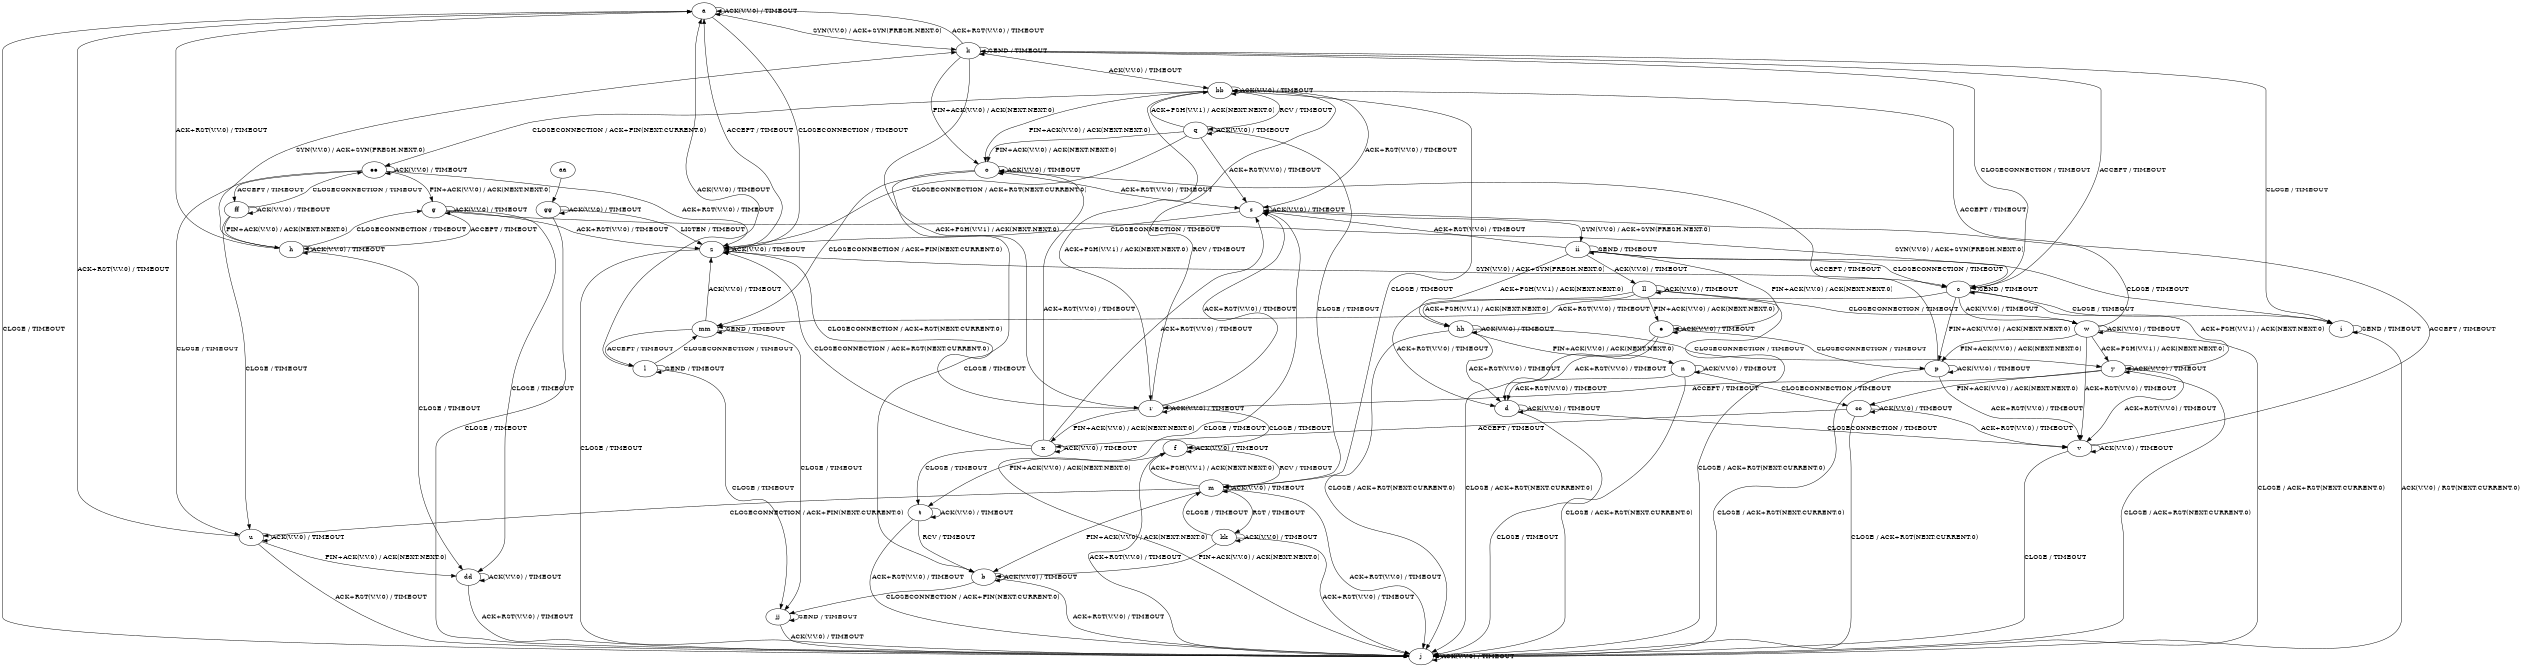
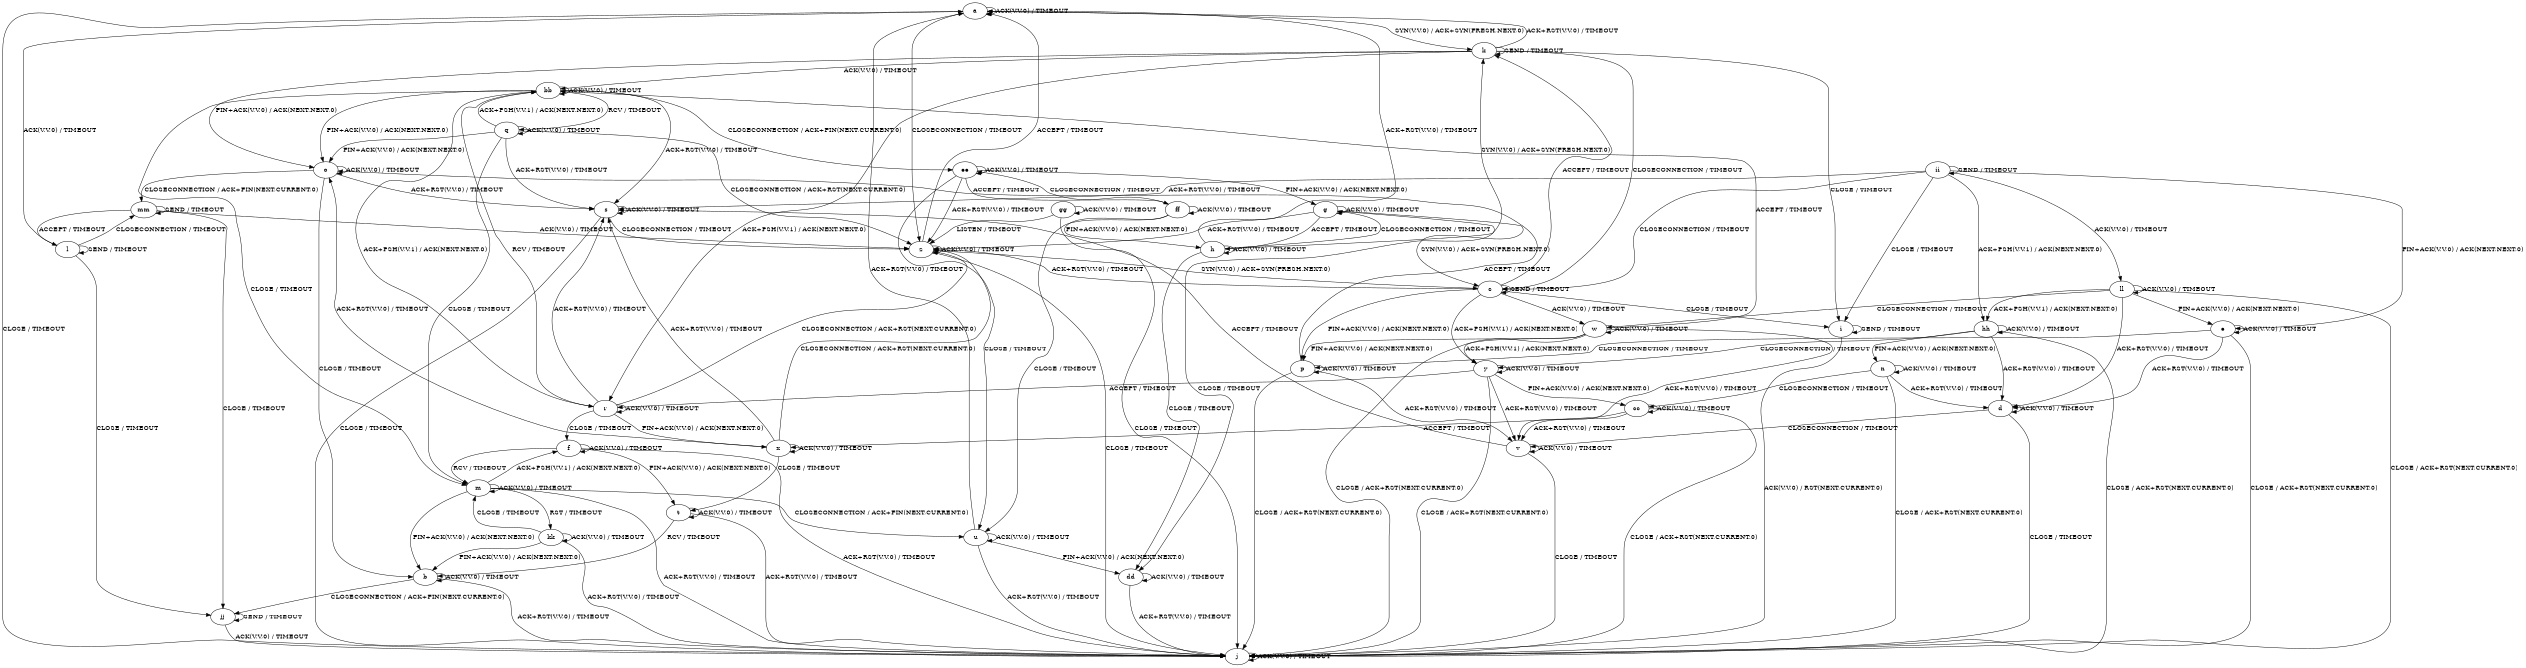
  digraph {
    "Incoming time"=2.338930130004883
    "Outgoing time"=2.9614505767822266
    Output="{'States': 39, 'Transitions': 495, 'Filename': '../results/tcp/TCP_Windows8_Server-TCP_Windows8_Server-msat-1.dot'}"
    Reference="{'States': 39, 'Transitions': 495, 'Filename': '../subjects/tcp/TCP_Windows8_Server.dot'}"
    Solver=msat
    Updated="{'States': 39, 'Transitions': 495, 'Filename': '../subjects/tcp/TCP_Windows8_Server.dot'}"
    "f-measure"=1.0
    precision=1.0
    recall=1.0
    a
    j
    k
    z
    c
    i
    o
    r
    bb
    p
    w
    y
    b
    s
    mm
    f
    x
    m
    q
    ee
    jj
    v
    cc
    d
    ii
    e
    t
    u
    kk
    dd
    g
    h
    l
    ff
    n
    hh
    ll
-   aa
    gg
    a -> a [label="ACK(V,V,0) / TIMEOUT"]
    a -> j [label="CLOSE / TIMEOUT"]
    a -> k [label="SYN(V,V,0) / ACK+SYN(FRESH,NEXT,0)"]
    a -> z [label="CLOSECONNECTION / TIMEOUT"]
    j -> j [label="ACK(V,V,0) / TIMEOUT"]
    k -> a [label="ACK+RST(V,V,0) / TIMEOUT"]
    k -> k [label="SEND / TIMEOUT"]
    k -> c [label="CLOSECONNECTION / TIMEOUT"]
    k -> i [label="CLOSE / TIMEOUT"]
    k -> o [label="FIN+ACK(V,V,0) / ACK(NEXT,NEXT,0)"]
    k -> r [label="ACK+PSH(V,V,1) / ACK(NEXT,NEXT,0)"]
    k -> bb [label="ACK(V,V,0) / TIMEOUT"]
    z -> a [label="ACCEPT / TIMEOUT"]
    z -> j [label="CLOSE / TIMEOUT"]
    z -> z [label="ACK(V,V,0) / TIMEOUT"]
    z -> c [label="SYN(V,V,0) / ACK+SYN(FRESH,NEXT,0)"]
    c -> k [label="ACCEPT / TIMEOUT"]
-   c -> mm [label="ACK+RST(V,V,0) / TIMEOUT"]
+   c -> z [label="ACK+RST(V,V,0) / TIMEOUT"]
    c -> c [label="SEND / TIMEOUT"]
    c -> i [label="CLOSE / TIMEOUT"]
    c -> p [label="FIN+ACK(V,V,0) / ACK(NEXT,NEXT,0)"]
    c -> w [label="ACK(V,V,0) / TIMEOUT"]
    c -> y [label="ACK+PSH(V,V,1) / ACK(NEXT,NEXT,0)"]
    i -> j [label="ACK(V,V,0) / RST(NEXT,CURRENT,0)"]
    i -> i [label="SEND / TIMEOUT"]
    o -> o [label="ACK(V,V,0) / TIMEOUT"]
    o -> b [label="CLOSE / TIMEOUT"]
    o -> s [label="ACK+RST(V,V,0) / TIMEOUT"]
    o -> mm [label="CLOSECONNECTION / ACK+FIN(NEXT,CURRENT,0)"]
    r -> z [label="CLOSECONNECTION / ACK+RST(NEXT,CURRENT,0)"]
    r -> r [label="ACK(V,V,0) / TIMEOUT"]
    r -> bb [label="RCV / TIMEOUT"]
    r -> s [label="ACK+RST(V,V,0) / TIMEOUT"]
    r -> f [label="CLOSE / TIMEOUT"]
    r -> x [label="FIN+ACK(V,V,0) / ACK(NEXT,NEXT,0)"]
    bb -> o [label="FIN+ACK(V,V,0) / ACK(NEXT,NEXT,0)"]
    bb -> r [label="ACK+PSH(V,V,1) / ACK(NEXT,NEXT,0)"]
    bb -> bb [label="ACK(V,V,0) / TIMEOUT"]
    bb -> s [label="ACK+RST(V,V,0) / TIMEOUT"]
    bb -> m [label="CLOSE / TIMEOUT"]
    bb -> q [label="RCV / TIMEOUT"]
    bb -> ee [label="CLOSECONNECTION / ACK+FIN(NEXT,CURRENT,0)"]
    p -> j [label="CLOSE / ACK+RST(NEXT,CURRENT,0)"]
    p -> o [label="ACCEPT / TIMEOUT"]
    p -> p [label="ACK(V,V,0) / TIMEOUT"]
    p -> v [label="ACK+RST(V,V,0) / TIMEOUT"]
    w -> j [label="CLOSE / ACK+RST(NEXT,CURRENT,0)"]
    w -> bb [label="ACCEPT / TIMEOUT"]
    w -> p [label="FIN+ACK(V,V,0) / ACK(NEXT,NEXT,0)"]
    w -> w [label="ACK(V,V,0) / TIMEOUT"]
    w -> y [label="ACK+PSH(V,V,1) / ACK(NEXT,NEXT,0)"]
    w -> v [label="ACK+RST(V,V,0) / TIMEOUT"]
    y -> j [label="CLOSE / ACK+RST(NEXT,CURRENT,0)"]
    y -> r [label="ACCEPT / TIMEOUT"]
    y -> y [label="ACK(V,V,0) / TIMEOUT"]
    y -> v [label="ACK+RST(V,V,0) / TIMEOUT"]
    y -> cc [label="FIN+ACK(V,V,0) / ACK(NEXT,NEXT,0)"]
    b -> j [label="ACK+RST(V,V,0) / TIMEOUT"]
    b -> b [label="ACK(V,V,0) / TIMEOUT"]
    b -> jj [label="CLOSECONNECTION / ACK+FIN(NEXT,CURRENT,0)"]
    s -> j [label="CLOSE / TIMEOUT"]
    s -> z [label="CLOSECONNECTION / TIMEOUT"]
    s -> s [label="ACK(V,V,0) / TIMEOUT"]
-   s -> ii [label="SYN(V,V,0) / ACK+SYN(FRESH,NEXT,0)"]
    mm -> z [label="ACK(V,V,0) / TIMEOUT"]
    mm -> mm [label="SEND / TIMEOUT"]
    mm -> jj [label="CLOSE / TIMEOUT"]
    mm -> l [label="ACCEPT / TIMEOUT"]
    f -> j [label="ACK+RST(V,V,0) / TIMEOUT"]
    f -> f [label="ACK(V,V,0) / TIMEOUT"]
    f -> m [label="RCV / TIMEOUT"]
    f -> t [label="FIN+ACK(V,V,0) / ACK(NEXT,NEXT,0)"]
    x -> z [label="CLOSECONNECTION / ACK+RST(NEXT,CURRENT,0)"]
    x -> o [label="ACK+RST(V,V,0) / TIMEOUT"]
    x -> s [label="ACK+RST(V,V,0) / TIMEOUT"]
    x -> x [label="ACK(V,V,0) / TIMEOUT"]
    x -> t [label="CLOSE / TIMEOUT"]
    m -> j [label="ACK+RST(V,V,0) / TIMEOUT"]
    m -> b [label="FIN+ACK(V,V,0) / ACK(NEXT,NEXT,0)"]
    m -> f [label="ACK+PSH(V,V,1) / ACK(NEXT,NEXT,0)"]
    m -> m [label="ACK(V,V,0) / TIMEOUT"]
    m -> u [label="CLOSECONNECTION / ACK+FIN(NEXT,CURRENT,0)"]
    m -> kk [label="RST / TIMEOUT"]
    q -> z [label="CLOSECONNECTION / ACK+RST(NEXT,CURRENT,0)"]
    q -> o [label="FIN+ACK(V,V,0) / ACK(NEXT,NEXT,0)"]
    q -> bb [label="ACK+PSH(V,V,1) / ACK(NEXT,NEXT,0)"]
    q -> s [label="ACK+RST(V,V,0) / TIMEOUT"]
    q -> m [label="CLOSE / TIMEOUT"]
    q -> q [label="ACK(V,V,0) / TIMEOUT"]
    ee -> z [label="ACK+RST(V,V,0) / TIMEOUT"]
    ee -> ee [label="ACK(V,V,0) / TIMEOUT"]
    ee -> u [label="CLOSE / TIMEOUT"]
    ee -> g [label="FIN+ACK(V,V,0) / ACK(NEXT,NEXT,0)"]
    ee -> ff [label="ACCEPT / TIMEOUT"]
    jj -> j [label="ACK(V,V,0) / TIMEOUT"]
    jj -> jj [label="SEND / TIMEOUT"]
    v -> j [label="CLOSE / TIMEOUT"]
    v -> s [label="ACCEPT / TIMEOUT"]
    v -> v [label="ACK(V,V,0) / TIMEOUT"]
    cc -> j [label="CLOSE / ACK+RST(NEXT,CURRENT,0)"]
    cc -> x [label="ACCEPT / TIMEOUT"]
    cc -> v [label="ACK+RST(V,V,0) / TIMEOUT"]
    cc -> cc [label="ACK(V,V,0) / TIMEOUT"]
    d -> j [label="CLOSE / TIMEOUT"]
    d -> v [label="CLOSECONNECTION / TIMEOUT"]
    d -> d [label="ACK(V,V,0) / TIMEOUT"]
    ii -> c [label="CLOSECONNECTION / TIMEOUT"]
    ii -> i [label="CLOSE / TIMEOUT"]
    ii -> s [label="ACK+RST(V,V,0) / TIMEOUT"]
    ii -> ii [label="SEND / TIMEOUT"]
    ii -> e [label="FIN+ACK(V,V,0) / ACK(NEXT,NEXT,0)"]
    ii -> hh [label="ACK+PSH(V,V,1) / ACK(NEXT,NEXT,0)"]
    ii -> ll [label="ACK(V,V,0) / TIMEOUT"]
    e -> j [label="CLOSE / ACK+RST(NEXT,CURRENT,0)"]
    e -> p [label="CLOSECONNECTION / TIMEOUT"]
    e -> d [label="ACK+RST(V,V,0) / TIMEOUT"]
    e -> e [label="ACK(V,V,0) / TIMEOUT"]
    t -> j [label="ACK+RST(V,V,0) / TIMEOUT"]
    t -> b [label="RCV / TIMEOUT"]
    t -> t [label="ACK(V,V,0) / TIMEOUT"]
    u -> a [label="ACK+RST(V,V,0) / TIMEOUT"]
    u -> j [label="ACK+RST(V,V,0) / TIMEOUT"]
    u -> u [label="ACK(V,V,0) / TIMEOUT"]
    u -> dd [label="FIN+ACK(V,V,0) / ACK(NEXT,NEXT,0)"]
    kk -> j [label="ACK+RST(V,V,0) / TIMEOUT"]
    kk -> b [label="FIN+ACK(V,V,0) / ACK(NEXT,NEXT,0)"]
    kk -> m [label="CLOSE / TIMEOUT"]
    kk -> kk [label="ACK(V,V,0) / TIMEOUT"]
    dd -> j [label="ACK+RST(V,V,0) / TIMEOUT"]
    dd -> dd [label="ACK(V,V,0) / TIMEOUT"]
    g -> z [label="ACK+RST(V,V,0) / TIMEOUT"]
    g -> c [label="SYN(V,V,0) / ACK+SYN(FRESH,NEXT,0)"]
    g -> dd [label="CLOSE / TIMEOUT"]
    g -> g [label="ACK(V,V,0) / TIMEOUT"]
    g -> h [label="ACCEPT / TIMEOUT"]
    h -> a [label="ACK+RST(V,V,0) / TIMEOUT"]
    h -> k [label="SYN(V,V,0) / ACK+SYN(FRESH,NEXT,0)"]
    h -> dd [label="CLOSE / TIMEOUT"]
    h -> g [label="CLOSECONNECTION / TIMEOUT"]
    h -> h [label="ACK(V,V,0) / TIMEOUT"]
    l -> a [label="ACK(V,V,0) / TIMEOUT"]
    l -> mm [label="CLOSECONNECTION / TIMEOUT"]
    l -> jj [label="CLOSE / TIMEOUT"]
    l -> l [label="SEND / TIMEOUT"]
    ff -> ee [label="CLOSECONNECTION / TIMEOUT"]
    ff -> u [label="CLOSE / TIMEOUT"]
    ff -> h [label="FIN+ACK(V,V,0) / ACK(NEXT,NEXT,0)"]
    ff -> ff [label="ACK(V,V,0) / TIMEOUT"]
    n -> j [label="CLOSE / ACK+RST(NEXT,CURRENT,0)"]
    n -> cc [label="CLOSECONNECTION / TIMEOUT"]
    n -> d [label="ACK+RST(V,V,0) / TIMEOUT"]
    n -> n [label="ACK(V,V,0) / TIMEOUT"]
    hh -> j [label="CLOSE / ACK+RST(NEXT,CURRENT,0)"]
    hh -> y [label="CLOSECONNECTION / TIMEOUT"]
    hh -> d [label="ACK+RST(V,V,0) / TIMEOUT"]
    hh -> n [label="FIN+ACK(V,V,0) / ACK(NEXT,NEXT,0)"]
    hh -> hh [label="ACK(V,V,0) / TIMEOUT"]
    ll -> j [label="CLOSE / ACK+RST(NEXT,CURRENT,0)"]
    ll -> w [label="CLOSECONNECTION / TIMEOUT"]
    ll -> d [label="ACK+RST(V,V,0) / TIMEOUT"]
    ll -> e [label="FIN+ACK(V,V,0) / ACK(NEXT,NEXT,0)"]
    ll -> hh [label="ACK+PSH(V,V,1) / ACK(NEXT,NEXT,0)"]
    ll -> ll [label="ACK(V,V,0) / TIMEOUT"]
-   aa -> gg
    gg -> j [label="CLOSE / TIMEOUT"]
    gg -> z [label="LISTEN / TIMEOUT"]
    gg -> gg [label="ACK(V,V,0) / TIMEOUT"]
  }
